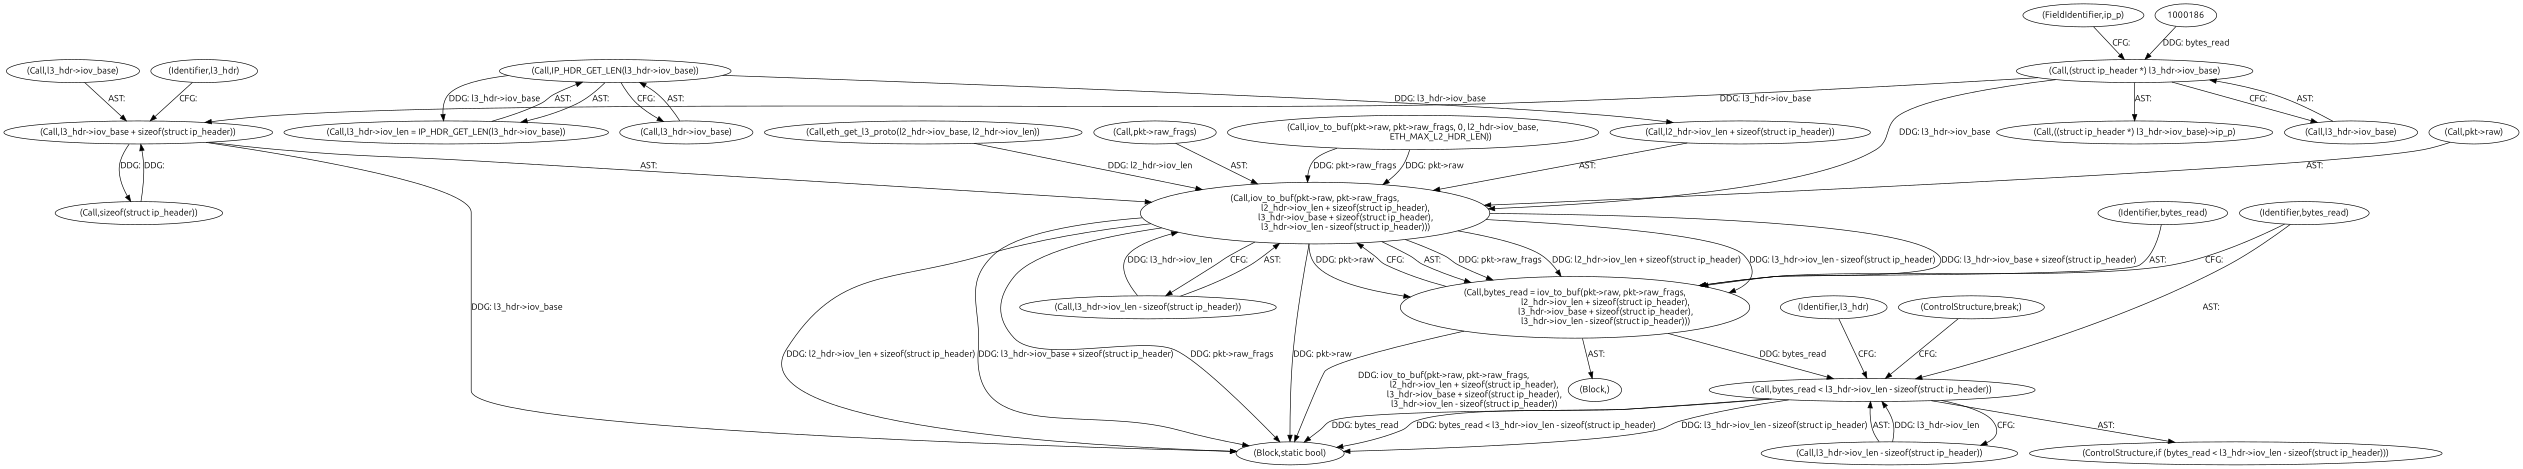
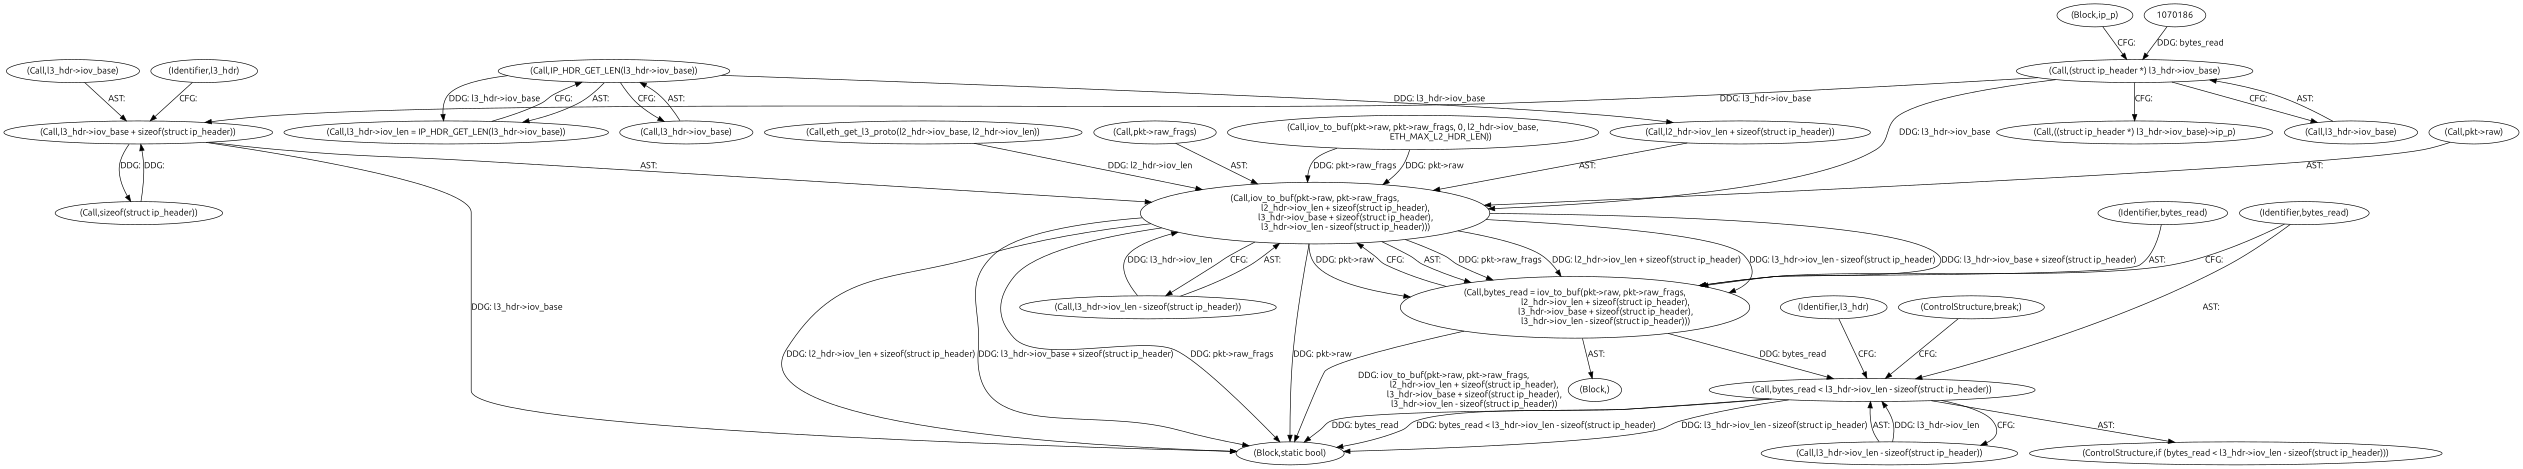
  digraph {
    fontname=Ubuntu
    node [fontname=Ubuntu]
    edge [fontname=Ubuntu]
    n1 [label="(Call,(struct ip_header *) l3_hdr->iov_base)"]
    n2 [label="(Call,iov_to_buf(pkt->raw, pkt->raw_frags,\n                                l2_hdr->iov_len + sizeof(struct ip_header),\n                                l3_hdr->iov_base + sizeof(struct ip_header),\n                                l3_hdr->iov_len - sizeof(struct ip_header)))"]
    n3 [label="(Call,l3_hdr->iov_base + sizeof(struct ip_header))"]
    n4 [label="(Call,l3_hdr->iov_base)"]
    n5 [label="(Call,((struct ip_header *) l3_hdr->iov_base)->ip_p)"]
    n6 [label="(Call,bytes_read = iov_to_buf(pkt->raw, pkt->raw_frags,\n                                l2_hdr->iov_len + sizeof(struct ip_header),\n                                l3_hdr->iov_base + sizeof(struct ip_header),\n                                l3_hdr->iov_len - sizeof(struct ip_header)))"]
    n7 [label="(Call,l3_hdr->iov_len - sizeof(struct ip_header))"]
    n8 [label="(Block,static bool)"]
    n9 [label="(Call,sizeof(struct ip_header))"]
    n10 [label="(Call,IP_HDR_GET_LEN(l3_hdr->iov_base))"]
    n11 [label="(Call,l3_hdr->iov_base)"]
    n12 [label="(Call,l3_hdr->iov_len = IP_HDR_GET_LEN(l3_hdr->iov_base))"]
    n13 [label="(Call,l2_hdr->iov_len + sizeof(struct ip_header))"]
    n14 [label="(Call,bytes_read < l3_hdr->iov_len - sizeof(struct ip_header))"]
    n15 [label="(Block,)"]
    n16 [label="(Call,l3_hdr->iov_len - sizeof(struct ip_header))"]
    n17 [label="(ControlStructure,if (bytes_read < l3_hdr->iov_len - sizeof(struct ip_header)))"]
    n18 [label="(ControlStructure,break;)"]
    n19 [label="(Identifier,bytes_read)"]
-   n20 [label="(FieldIdentifier,ip_p)"]
+   n20 [label="(Block,ip_p)"]
    n21 [label="(Identifier,l3_hdr)"]
    n22 [label="(Identifier,l3_hdr)"]
    n23 [label="(Identifier,bytes_read)"]
    n24 [label="(Call,l3_hdr->iov_base)"]
    n25 [label="(Call,pkt->raw)"]
    n26 [label="(Call,eth_get_l3_proto(l2_hdr->iov_base, l2_hdr->iov_len))"]
    n27 [label="(Call,pkt->raw_frags)"]
    n28 [label="(Call,iov_to_buf(pkt->raw, pkt->raw_frags, 0, l2_hdr->iov_base,\n                             ETH_MAX_L2_HDR_LEN))"]
-   1000186
+   1000186 [label=1070186]
    n1 -> n2 [label="DDG: l3_hdr->iov_base"]
    n1 -> n3 [label="DDG: l3_hdr->iov_base"]
    n1 -> n4 [label="CFG: "]
-   n1 -> n5 [label="AST: "]
+   n1 -> n5 [label="CFG: "]
    n2 -> n6 [label="AST: "]
    n2 -> n6 [label="DDG: pkt->raw_frags"]
    n2 -> n6 [label="DDG: l2_hdr->iov_len + sizeof(struct ip_header)"]
    n2 -> n6 [label="DDG: l3_hdr->iov_len - sizeof(struct ip_header)"]
    n2 -> n6 [label="DDG: l3_hdr->iov_base + sizeof(struct ip_header)"]
    n2 -> n6 [label="DDG: pkt->raw"]
    n2 -> n7 [label="CFG: "]
    n2 -> n8 [label="DDG: l3_hdr->iov_base + sizeof(struct ip_header)"]
    n2 -> n8 [label="DDG: pkt->raw_frags"]
    n2 -> n8 [label="DDG: pkt->raw"]
    n2 -> n8 [label="DDG: l2_hdr->iov_len + sizeof(struct ip_header)"]
    n3 -> n2 [label="AST: "]
    n3 -> n8 [label="DDG: l3_hdr->iov_base"]
    n3 -> n9 [label="DDG: "]
    n4 -> n1 [label="AST: "]
    n6 -> n2 [label="CFG: "]
    n6 -> n8 [label="DDG: iov_to_buf(pkt->raw, pkt->raw_frags,\n                                l2_hdr->iov_len + sizeof(struct ip_header),\n                                l3_hdr->iov_base + sizeof(struct ip_header),\n                                l3_hdr->iov_len - sizeof(struct ip_header))"]
    n6 -> n14 [label="DDG: bytes_read"]
    n6 -> n15 [label="AST: "]
    n7 -> n2 [label="AST: "]
    n7 -> n2 [label="DDG: l3_hdr->iov_len"]
    n9 -> n3 [label="DDG: "]
    n10 -> n11 [label="CFG: "]
    n10 -> n12 [label="AST: "]
    n10 -> n12 [label="DDG: l3_hdr->iov_base"]
    n10 -> n13 [label="DDG: l3_hdr->iov_base"]
    n11 -> n10 [label="AST: "]
-   n12 -> n10 [label="AST: "]
+   n12 -> n10 [label="CFG: "]
    n13 -> n2 [label="AST: "]
    n14 -> n8 [label="DDG: bytes_read < l3_hdr->iov_len - sizeof(struct ip_header)"]
    n14 -> n8 [label="DDG: l3_hdr->iov_len - sizeof(struct ip_header)"]
    n14 -> n8 [label="DDG: bytes_read"]
    n14 -> n16 [label="CFG: "]
    n14 -> n17 [label="AST: "]
    n16 -> n14 [label="AST: "]
    n16 -> n14 [label="DDG: l3_hdr->iov_len"]
    n18 -> n14 [label="CFG: "]
    n19 -> n6 [label="CFG: "]
    n19 -> n14 [label="AST: "]
    n20 -> n1 [label="CFG: "]
    n21 -> n3 [label="CFG: "]
    n22 -> n14 [label="CFG: "]
    n23 -> n6 [label="AST: "]
    n24 -> n3 [label="AST: "]
    n25 -> n2 [label="AST: "]
    n26 -> n2 [label="DDG: l2_hdr->iov_len"]
    n27 -> n2 [label="AST: "]
    n28 -> n2 [label="DDG: pkt->raw"]
    n28 -> n2 [label="DDG: pkt->raw_frags"]
    1000186 -> n1 [label="DDG: bytes_read"]
  }
